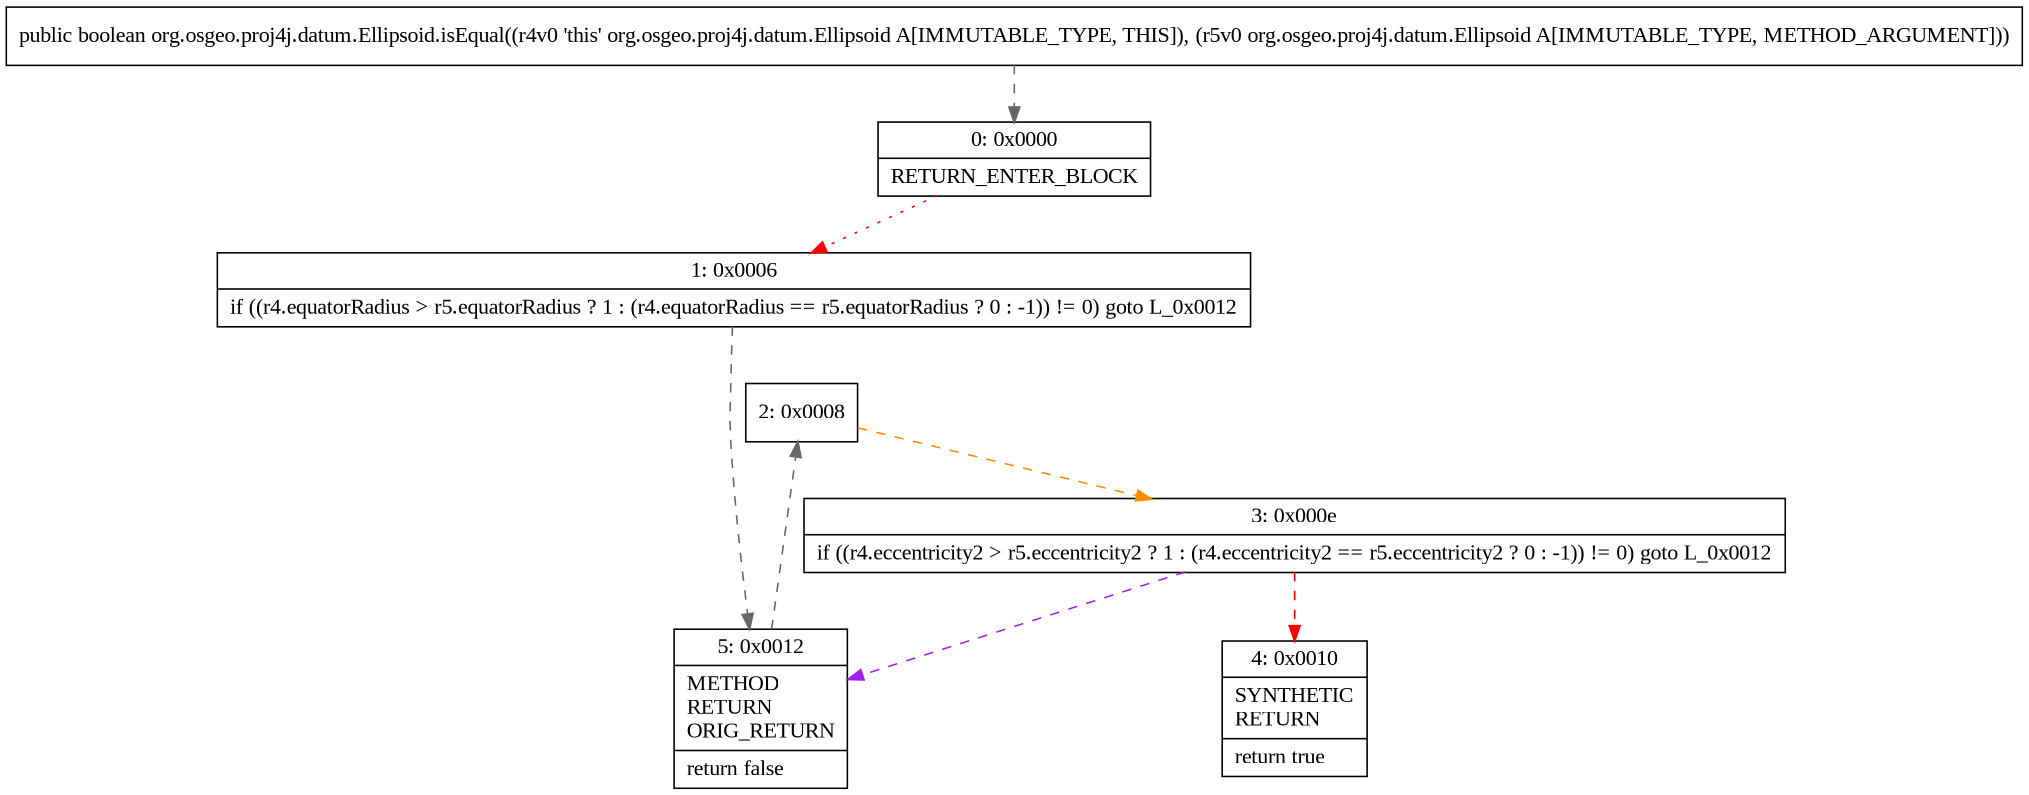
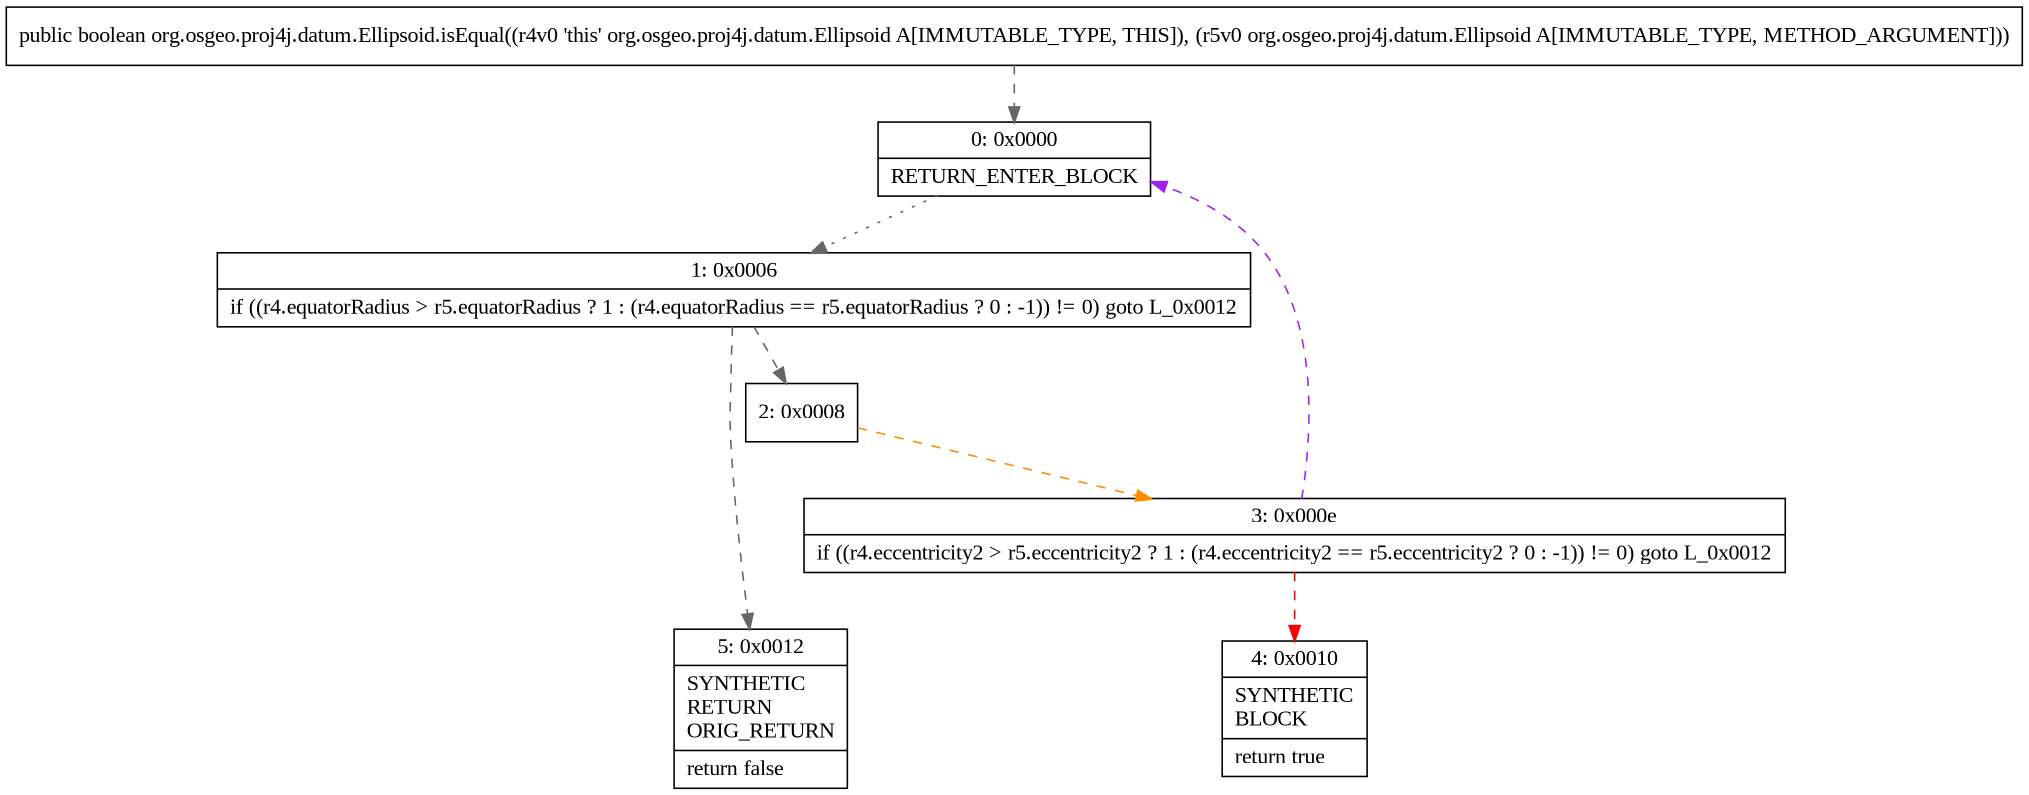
  digraph {
    fontname="Liberation Serif"
    node [fontname="Liberation Serif" shape=record]
    edge [color=gray40 fontname="Liberation Serif" style=dashed]
    n1 [label="{0\:\ 0x0000|RETURN_ENTER_BLOCK\l}"]
    n2 [label="{1\:\ 0x0006|if ((r4.equatorRadius \> r5.equatorRadius ? 1 : (r4.equatorRadius == r5.equatorRadius ? 0 : \-1)) != 0) goto L_0x0012\l}"]
    n3 [label="{2\:\ 0x0008}"]
-   n4 [label="{5\:\ 0x0012|METHOD\lRETURN\lORIG_RETURN\l|return false\l}"]
+   n4 [label="{5\:\ 0x0012|SYNTHETIC\lRETURN\lORIG_RETURN\l|return false\l}"]
    n5 [label="{3\:\ 0x000e|if ((r4.eccentricity2 \> r5.eccentricity2 ? 1 : (r4.eccentricity2 == r5.eccentricity2 ? 0 : \-1)) != 0) goto L_0x0012\l}"]
-   n6 [label="{4\:\ 0x0010|SYNTHETIC\lRETURN\l|return true\l}"]
+   n6 [label="{4\:\ 0x0010|SYNTHETIC\lBLOCK\l|return true\l}"]
    n7 [label="{public boolean org.osgeo.proj4j.datum.Ellipsoid.isEqual((r4v0 'this' org.osgeo.proj4j.datum.Ellipsoid A[IMMUTABLE_TYPE, THIS]), (r5v0 org.osgeo.proj4j.datum.Ellipsoid A[IMMUTABLE_TYPE, METHOD_ARGUMENT])) }"]
-   n1 -> n2 [color=red style=dotted]
-   n4 -> n3
+   n1 -> n2 [style=dotted]
+   n2 -> n3
    n2 -> n4
    n3 -> n5 [color=darkorange]
-   n5 -> n4 [color=purple]
+   n5 -> n1 [color=purple]
    n5 -> n6 [color=red]
    n7 -> n1
  }
